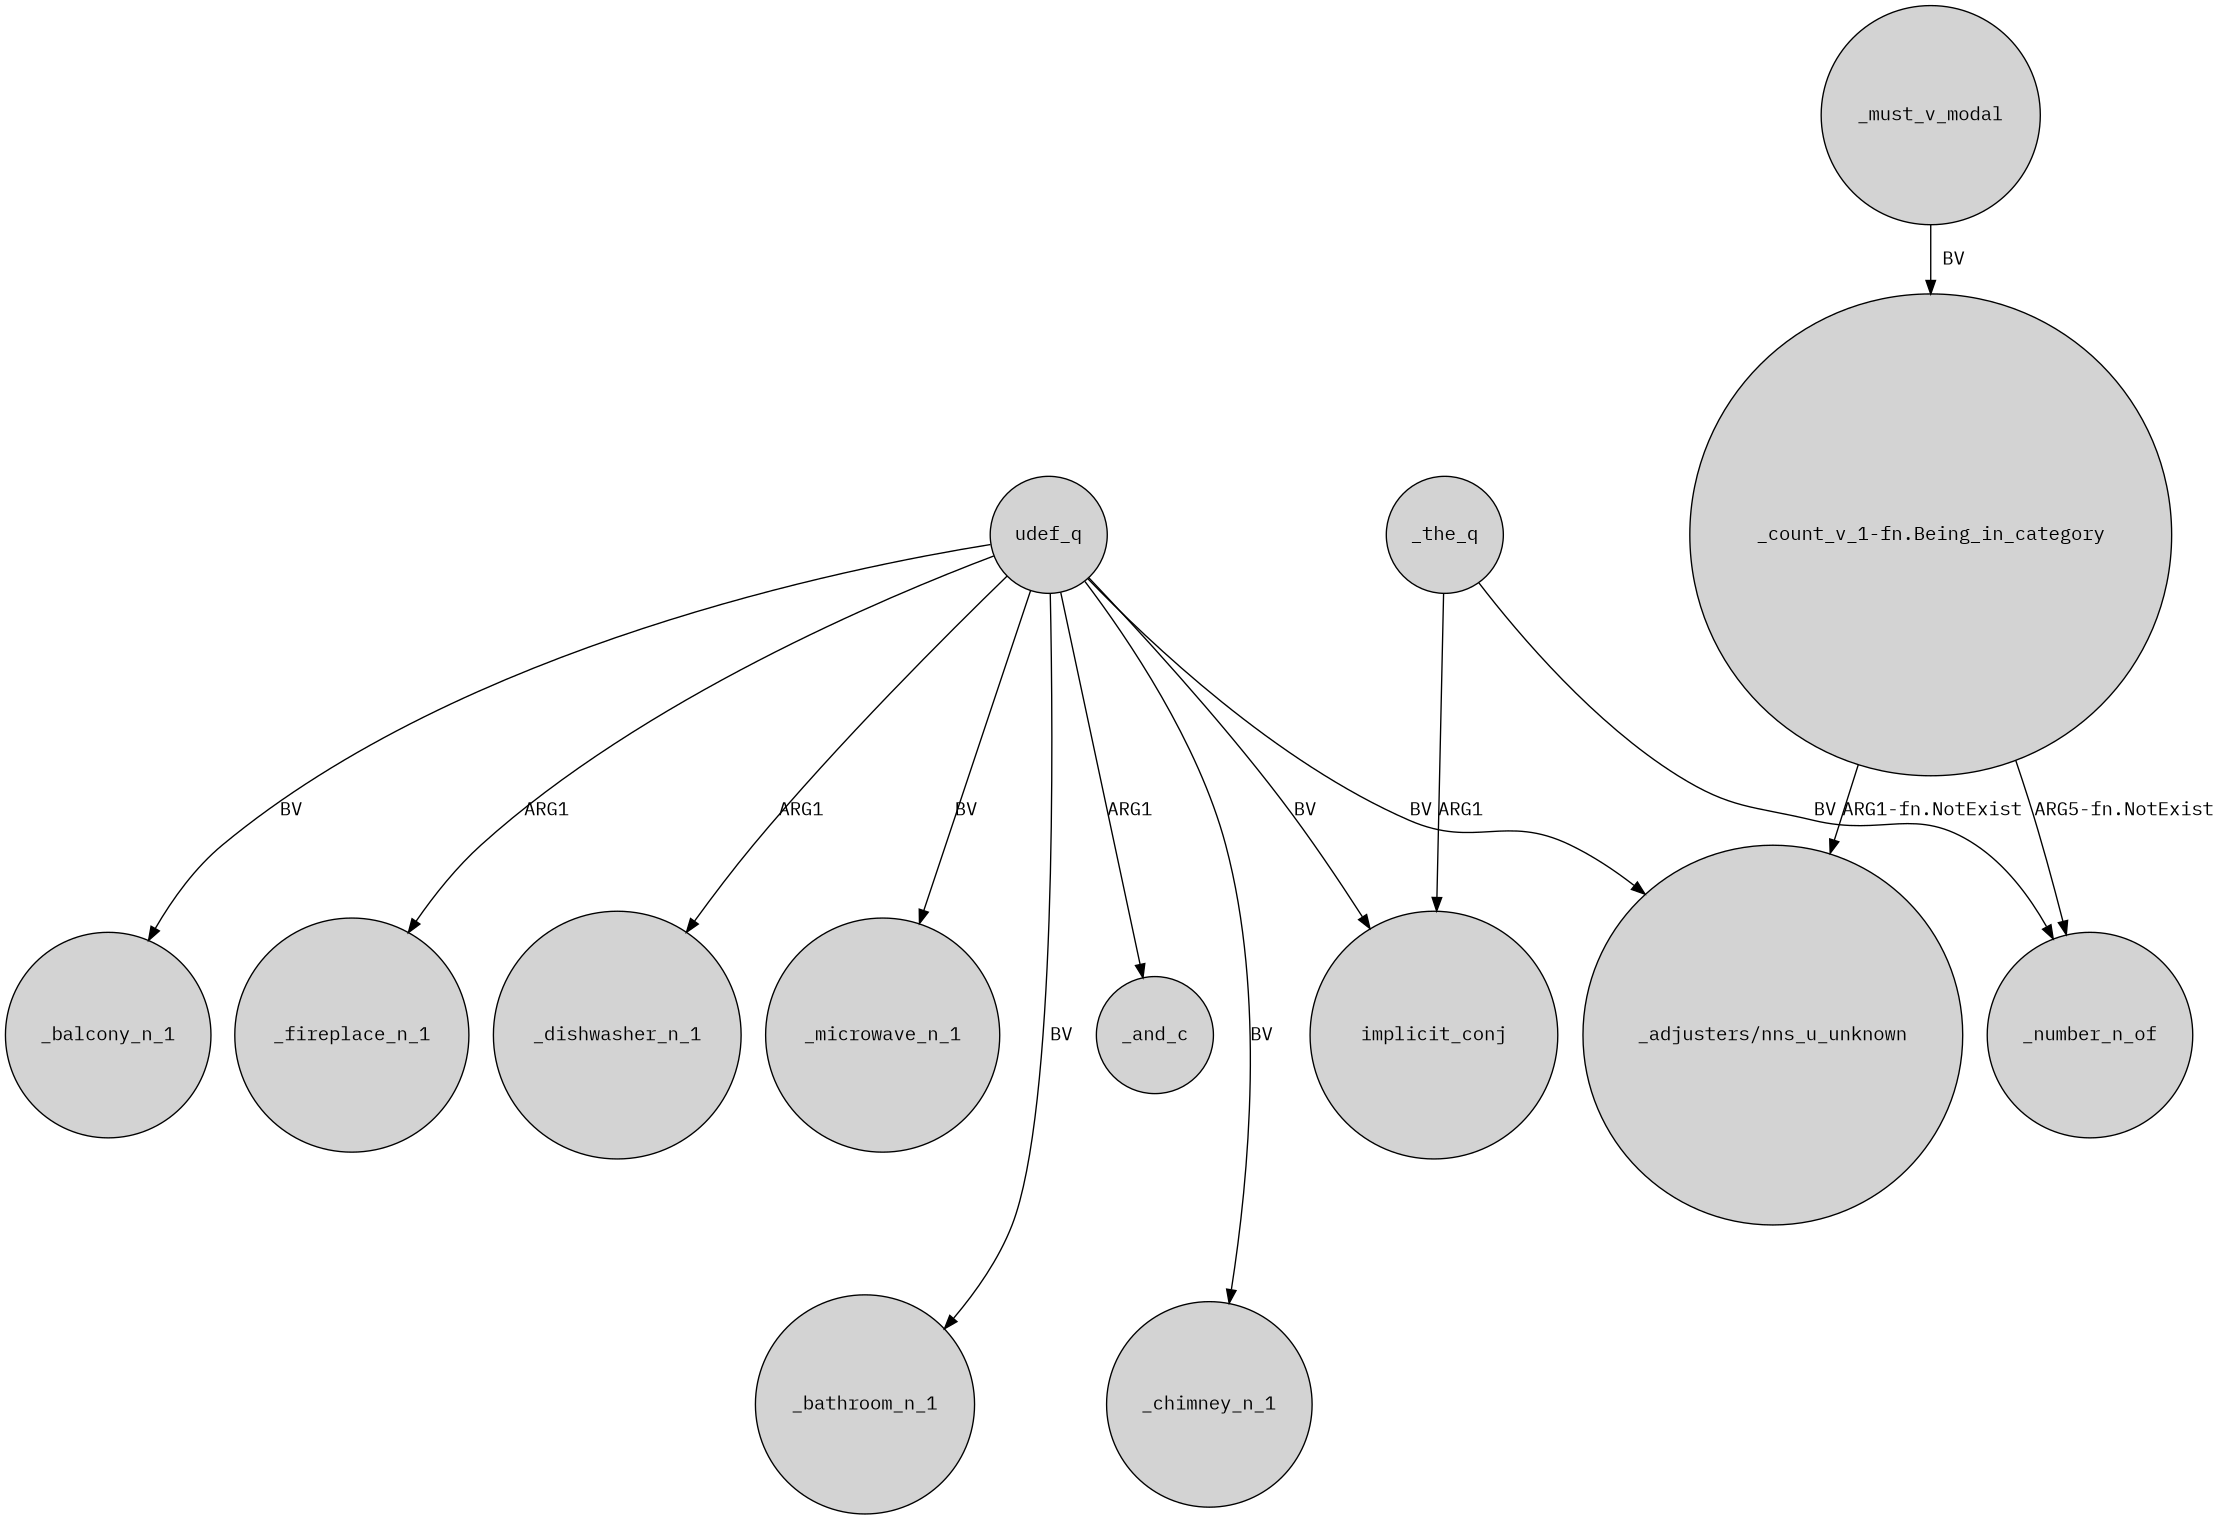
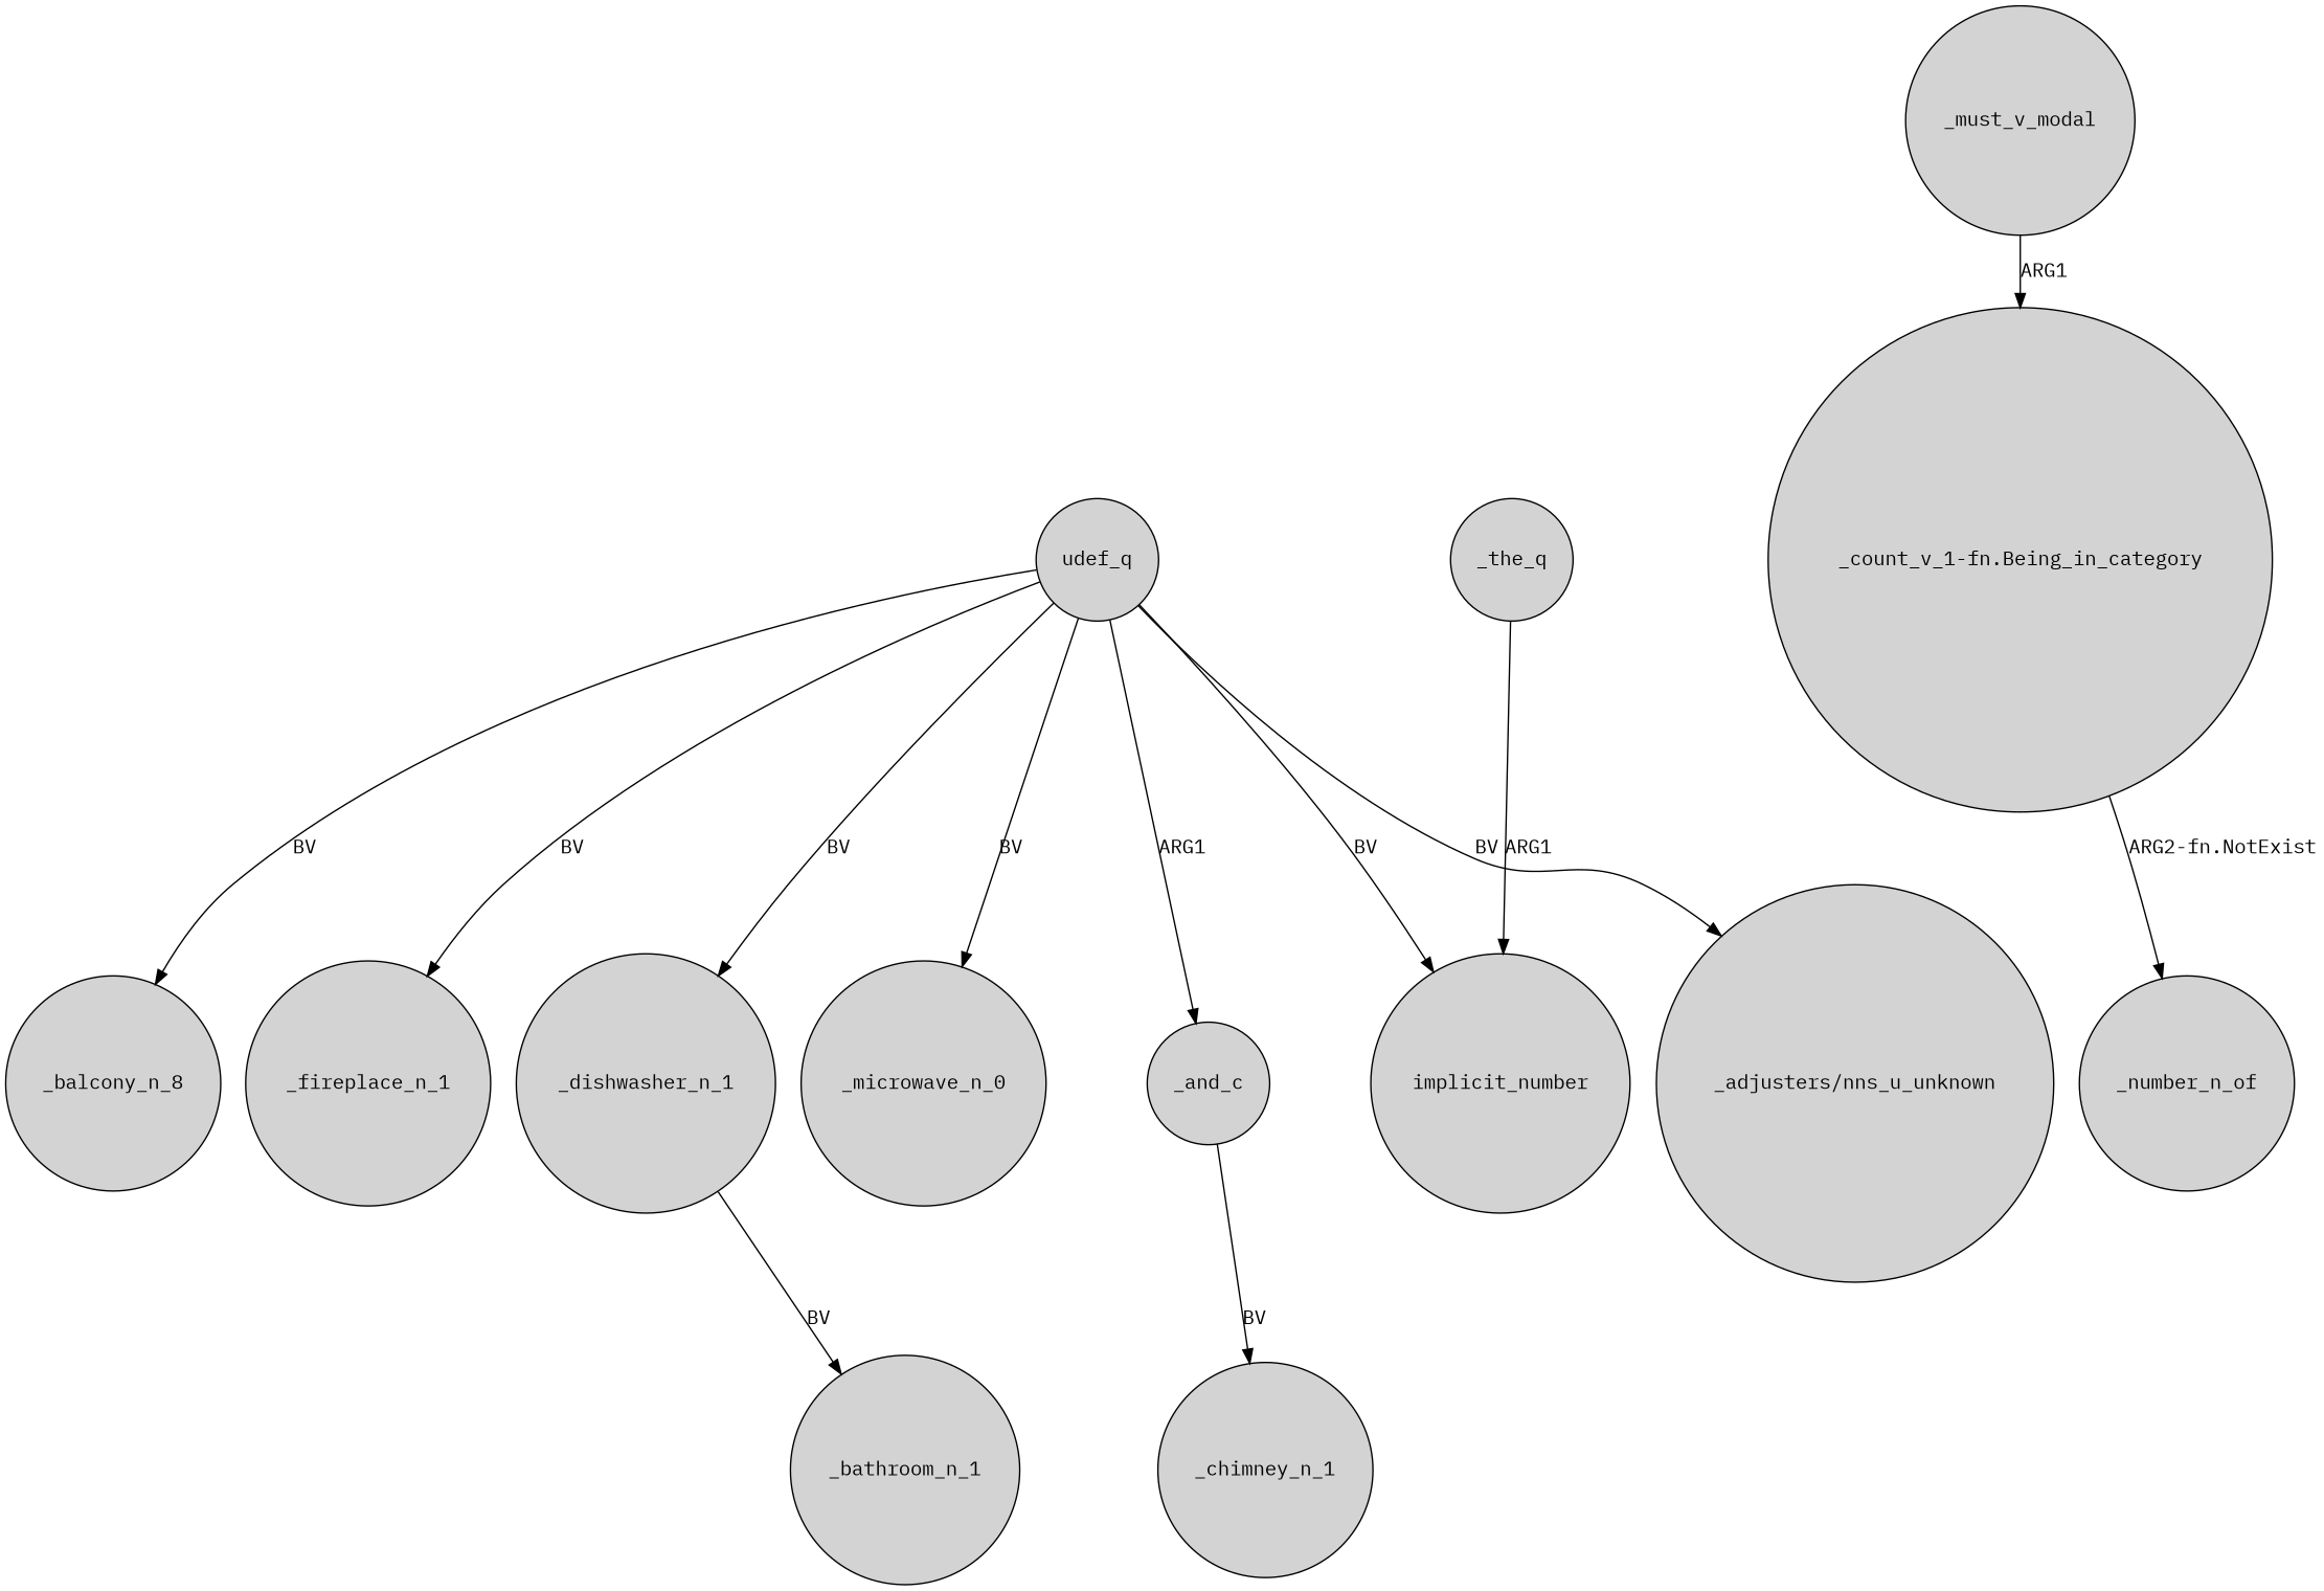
  digraph {
    fontname="IBM Plex Mono"
    node [fontname="IBM Plex Mono" shape=circle style=filled]
    edge [fontname="IBM Plex Mono"]
    udef_q
-   implicit_conj
+   implicit_conj [label=implicit_number]
    _chimney_n_1
    _dishwasher_n_1
    "_adjusters/nns_u_unknown"
    _bathroom_n_1
-   _balcony_n_1
+   _balcony_n_1 [label=_balcony_n_8]
    _fireplace_n_1
    _and_c
-   _microwave_n_1
+   _microwave_n_1 [label=_microwave_n_0]
    _the_q
    _number_n_of
    "_count_v_1-fn.Being_in_category"
    _must_v_modal
    udef_q -> implicit_conj [label=BV]
-   udef_q -> _chimney_n_1 [label=BV]
-   udef_q -> _dishwasher_n_1 [label=ARG1]
+   _and_c -> _chimney_n_1 [label=BV]
+   udef_q -> _dishwasher_n_1 [label=BV]
    udef_q -> "_adjusters/nns_u_unknown" [label=BV]
-   udef_q -> _bathroom_n_1 [label=BV]
+   _dishwasher_n_1 -> _bathroom_n_1 [label=BV]
    udef_q -> _balcony_n_1 [label=BV]
-   udef_q -> _fireplace_n_1 [label=ARG1]
+   udef_q -> _fireplace_n_1 [label=BV]
    udef_q -> _and_c [label=ARG1]
    udef_q -> _microwave_n_1 [label=BV]
    _the_q -> implicit_conj [label=ARG1]
-   _the_q -> _number_n_of [label=BV]
-   "_count_v_1-fn.Being_in_category" -> "_adjusters/nns_u_unknown" [label="ARG1-fn.NotExist"]
-   "_count_v_1-fn.Being_in_category" -> _number_n_of [label="ARG5-fn.NotExist"]
-   _must_v_modal -> "_count_v_1-fn.Being_in_category" [label=BV]
+   "_count_v_1-fn.Being_in_category" -> _number_n_of [label="ARG2-fn.NotExist"]
+   _must_v_modal -> "_count_v_1-fn.Being_in_category" [label=ARG1]
  }
